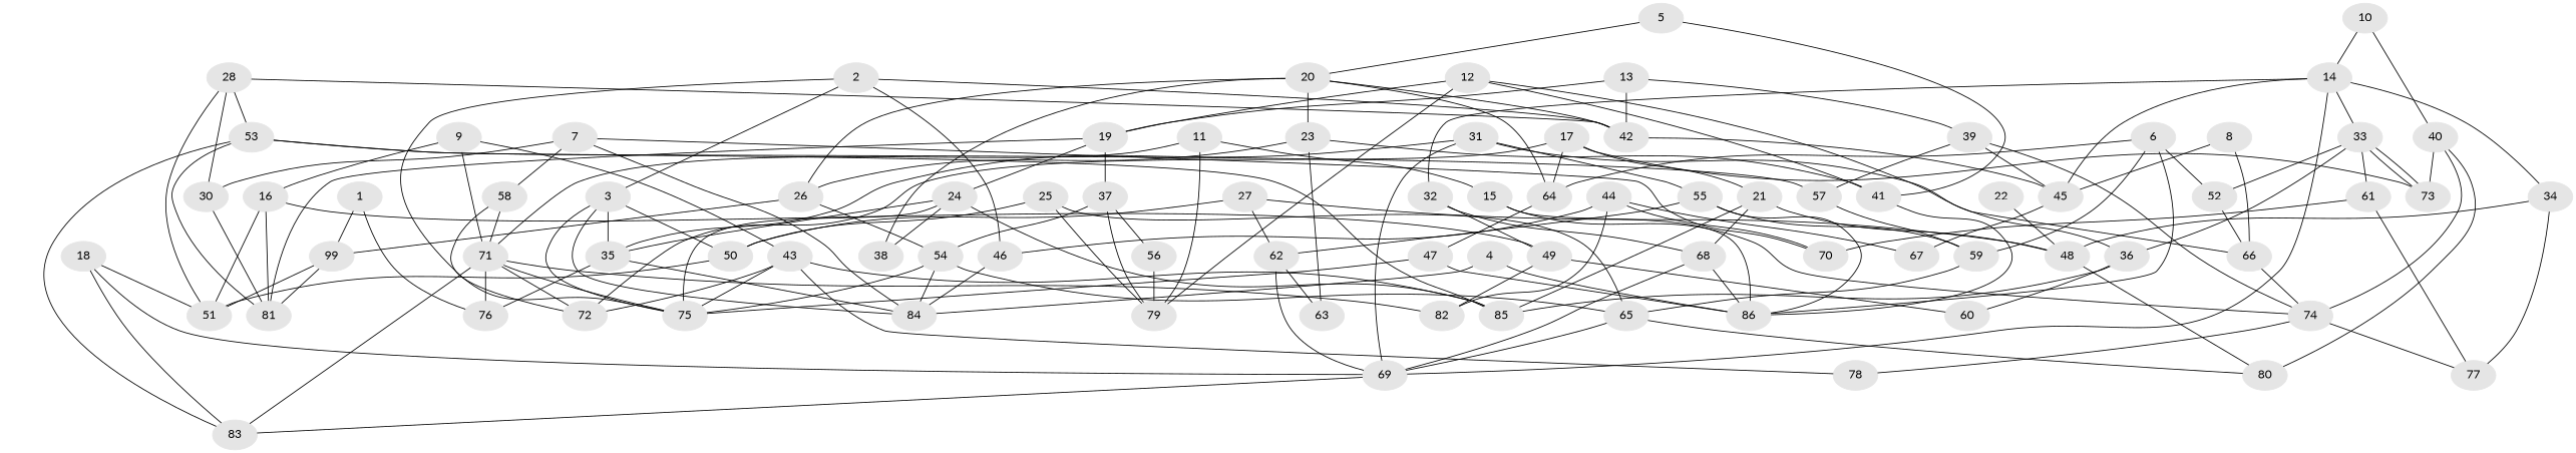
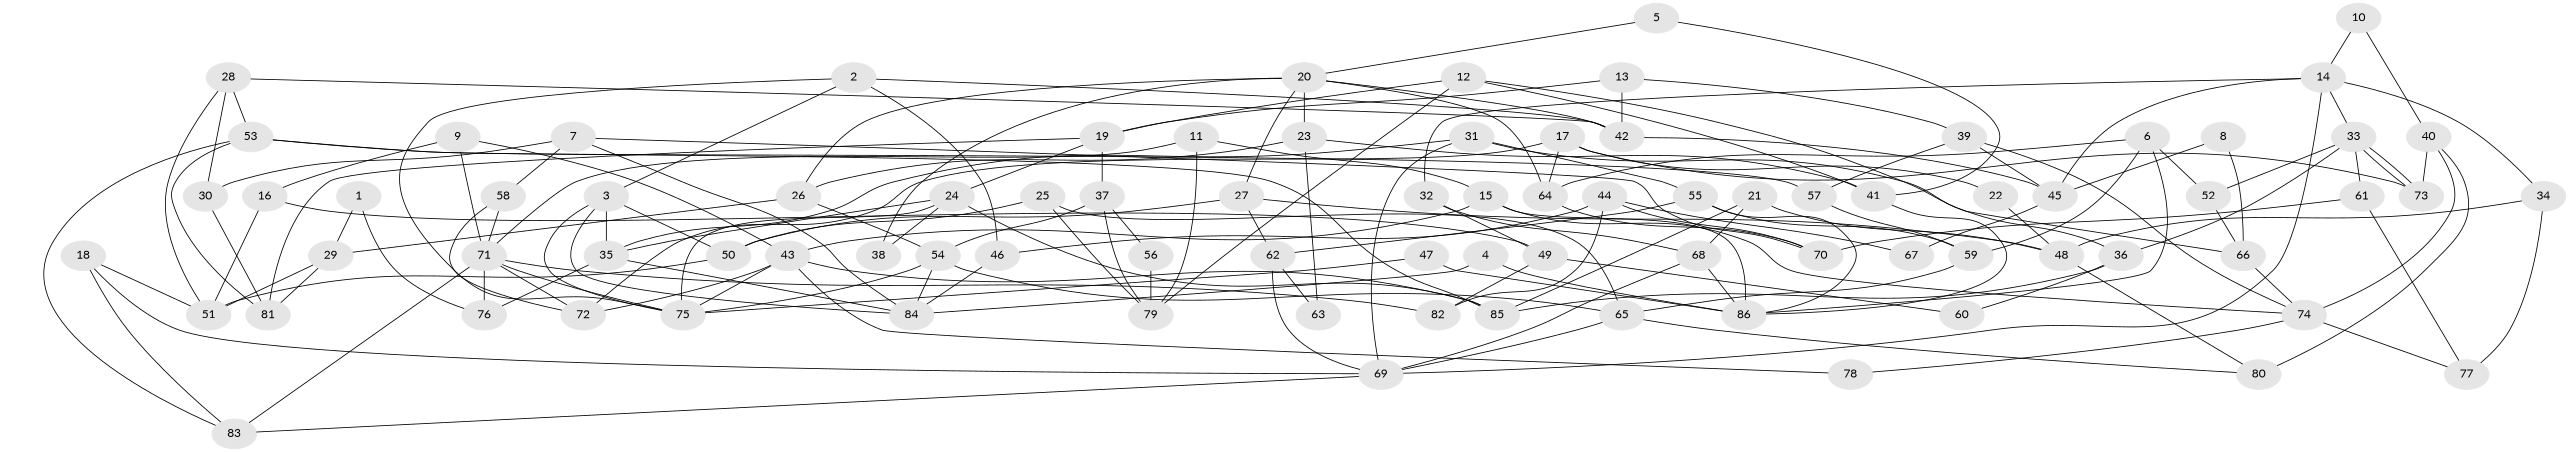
  graph {
    fontname=Lato
    node [color=gray90 fontname=Lato style=filled]
    edge [fontname=Lato]
    1
-   29 [label=99]
+   29
    76
    51
    81
    2
    3
    42
    46
    75
    35
    50
    84
    45
    4
    86
    5
    20
    41
    64
    23
    26
    27
    38
    6
    52
    59
    66
    65
    70
    7
    30
    58
    71
    72
    8
    67
    74
    9
    16
    43
    49
    85
    78
    83
    82
    10
    14
    40
    32
    33
    34
    69
    80
    73
    11
    15
    79
    12
    19
    36
    24
    37
    60
    13
    39
    57
    68
    61
    48
    77
    17
    22
    18
    54
    56
    63
    62
    21
    25
    28
    53
    31
    55
    44
    47
    1 -- 29
    1 -- 76
    29 -- 51
    29 -- 81
    2 -- 3
    2 -- 42
    2 -- 46
    2 -- 75
    3 -- 75
    3 -- 35
    3 -- 50
    3 -- 84
    42 -- 45
    46 -- 84
    35 -- 76
    35 -- 84
    50 -- 51
    45 -- 67
    4 -- 84
    4 -- 86
    5 -- 20
    5 -- 41
    20 -- 42
    20 -- 64
    20 -- 23
    20 -- 26
+   20 -- 27
    20 -- 38
    41 -- 86
-   64 -- 47
+   64 -- 70
    23 -- 41
    23 -- 26
    23 -- 63
    26 -- 29
    26 -- 54
    27 -- 50
    27 -- 48
    27 -- 62
    6 -- 86
    6 -- 64
    6 -- 52
    6 -- 59
    52 -- 66
    59 -- 65
    66 -- 74
    65 -- 69
    65 -- 80
    7 -- 84
    7 -- 70
    7 -- 30
    7 -- 58
    30 -- 81
    58 -- 71
    58 -- 72
    71 -- 76
    71 -- 75
    71 -- 72
    71 -- 83
    71 -- 82
    8 -- 45
    8 -- 66
    74 -- 78
    74 -- 77
    9 -- 71
    9 -- 16
    9 -- 43
    16 -- 51
-   16 -- 81
    16 -- 49
    43 -- 75
    43 -- 72
    43 -- 85
    43 -- 78
    49 -- 82
    49 -- 60
    10 -- 14
    10 -- 40
    14 -- 45
    14 -- 32
    14 -- 33
    14 -- 34
    14 -- 69
    40 -- 74
    40 -- 80
    40 -- 73
    32 -- 49
    32 -- 68
    33 -- 52
    33 -- 73
    33 -- 73
    33 -- 36
    33 -- 61
    34 -- 48
    34 -- 77
    69 -- 83
    11 -- 71
    11 -- 15
    11 -- 79
    15 -- 86
    15 -- 74
+   15 -- 43
    12 -- 41
    12 -- 79
    12 -- 19
    12 -- 36
    19 -- 81
    19 -- 24
    19 -- 37
    36 -- 85
    36 -- 60
    24 -- 75
    24 -- 35
    24 -- 38
    24 -- 85
    37 -- 79
    37 -- 54
    37 -- 56
    13 -- 42
    13 -- 19
    13 -- 39
    39 -- 45
    39 -- 74
    39 -- 57
    57 -- 59
    68 -- 86
    68 -- 69
    61 -- 70
    61 -- 77
    48 -- 80
    17 -- 64
    17 -- 72
    17 -- 73
-   17 -- 21
+   17 -- 22
    22 -- 48
    18 -- 51
    18 -- 83
    18 -- 69
    54 -- 75
    54 -- 84
    54 -- 65
    56 -- 79
    62 -- 69
    62 -- 63
    21 -- 85
    21 -- 68
    21 -- 48
    25 -- 50
    25 -- 65
    25 -- 79
    28 -- 51
    28 -- 42
    28 -- 30
    28 -- 53
    53 -- 81
    53 -- 85
    53 -- 83
    53 -- 57
    31 -- 35
    31 -- 66
    31 -- 69
    31 -- 55
    55 -- 86
    55 -- 59
    55 -- 62
    44 -- 46
    44 -- 70
    44 -- 67
    44 -- 82
    47 -- 75
    47 -- 86
  }
